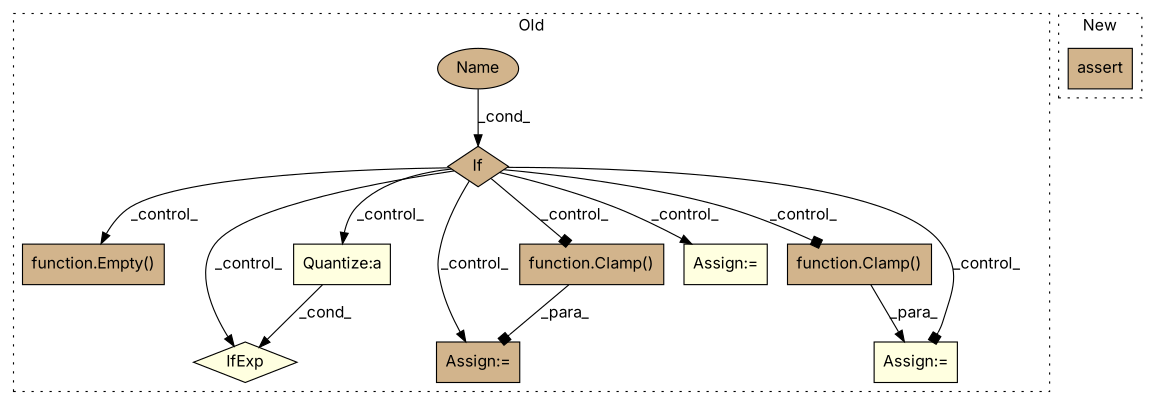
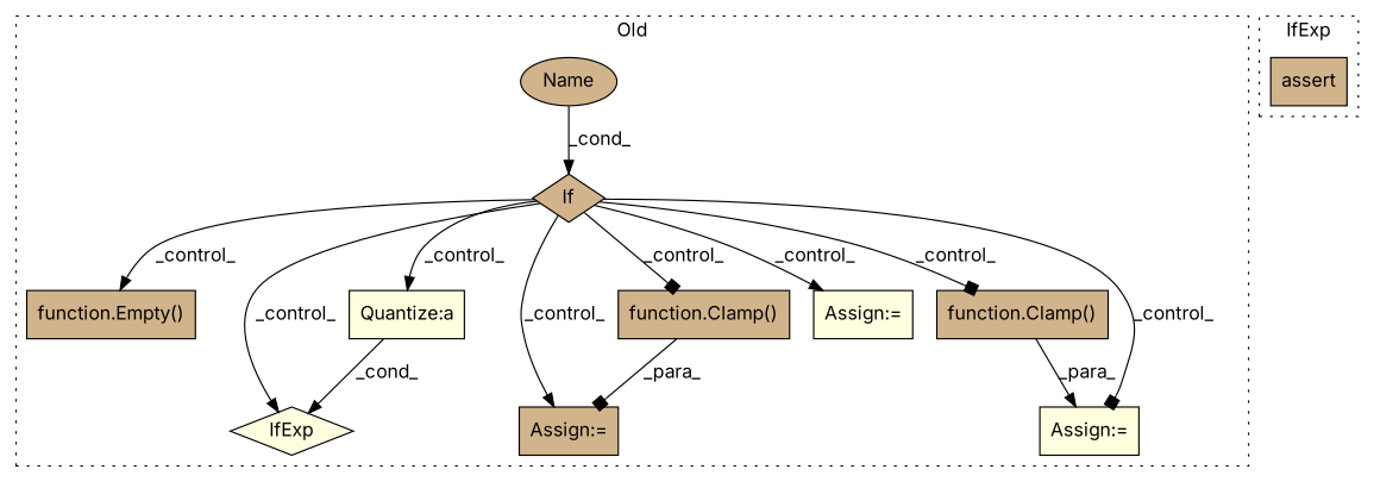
  digraph {
    fontname=Inter
    node [a=75 fillcolor=tan fontname=Inter l=3 shape=box style=filled]
    edge [arrowhead=normal fontname=Inter]
    n1 [l=7 label="function.Empty()" s=16572]
    n2 [a=96 label=If s=16266 shape=diamond]
    n3 [a=61 fillcolor=lightyellow l=8 label="Quantize:a" s=16420]
    n4 [l=52 label="function.Clamp()" s=16477]
    n5 [a=51 fillcolor=lightyellow l="4,6" label=IfExp s="16416,16428" shape=diamond]
    n6 [l=30 label="function.Clamp()" s=16605]
    n7 [a=87 l=12 label=Name s=16269 shape=ellipse]
    n8 [a=68 fillcolor=lightyellow label="Assign:=" s=16308]
    n9 [a=68 label="Assign:=" s=16474]
    n10 [a=68 fillcolor=lightyellow label="Assign:=" s=16602]
    n11 [a=65 l=7 label=assert s=17275]
    subgraph cluster_1 {
      label=Old
      style=dotted
      n1
      n2
      n3
      n4
      n5
      n6
      n7
      n8
      n9
      n10
    }
    subgraph cluster_2 {
-     label=New
+     label=IfExp
      style=dotted
      n11
    }
    n2 -> n1 [label=_control_]
    n2 -> n3 [label=_control_]
    n2 -> n4 [arrowhead=box label=_control_]
    n2 -> n5 [label=_control_]
    n2 -> n6 [arrowhead=box label=_control_]
    n2 -> n8 [label=_control_]
    n2 -> n9 [label=_control_]
    n2 -> n10 [arrowhead=box label=_control_]
    n3 -> n5 [label=_cond_]
    n4 -> n9 [arrowhead=box label=_para_]
    n6 -> n10 [label=_para_]
    n7 -> n2 [label=_cond_]
  }
